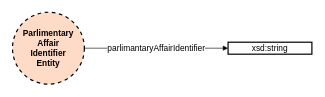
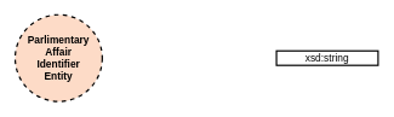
  <mxCell id="0" />
  <mxCell id="1" parent="0" />
  <mxCell id="2" value="&lt;b&gt;Parlimentary&lt;br&gt;Affair&lt;br&gt;Identifier&lt;br&gt;Entity&lt;/b&gt;" style="ellipse;whiteSpace=wrap;html=1;rounded=0;shadow=0;glass=0;comic=0;strokeColor=#000000;strokeWidth=2;fillColor=#fddbc7;gradientColor=none;fontSize=14;fontColor=#000000;align=center;dashed=1;" vertex="1" parent="1"><mxGeometry x="20" y="20" width="120" height="120" as="geometry" /></mxCell>
- <mxCell id="3" value="parlimantaryAffairIdentifier" style="endArrow=block;html=1;strokeColor=#000000;fontSize=14;fontColor=#000000;endFill=1;exitX=1;exitY=0.5;exitDx=0;exitDy=0;entryX=0;entryY=0.5;entryDx=0;entryDy=0;" edge="1" parent="1" source="2" target="4"><mxGeometry width="50" height="50" relative="1" as="geometry"><mxPoint x="170" y="70" as="sourcePoint" /><mxPoint x="340" y="80" as="targetPoint" /></mxGeometry></mxCell>
  <mxCell id="4" value="xsd:string" style="whiteSpace=wrap;html=1;rounded=0;shadow=0;glass=0;comic=0;strokeColor=#000000;strokeWidth=2;fillColor=#FFFFFF;gradientColor=none;fontSize=14;fontColor=#000000;align=center;" vertex="1" parent="1"><mxGeometry x="380" y="70" width="140" height="20" as="geometry" /></mxCell>
